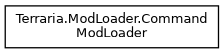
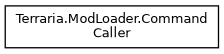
  digraph {
    rankdir=LR
-   n1 [color=black fillcolor=white fontname=Helvetica fontsize=10 height=0.2 label="Terraria.ModLoader.Command\lModLoader" shape=record style=filled width=0.4]
+   n1 [color=black fillcolor=white fontname=Helvetica fontsize=10 height=0.2 label="Terraria.ModLoader.Command\lCaller" shape=record style=filled width=0.4]
  }
